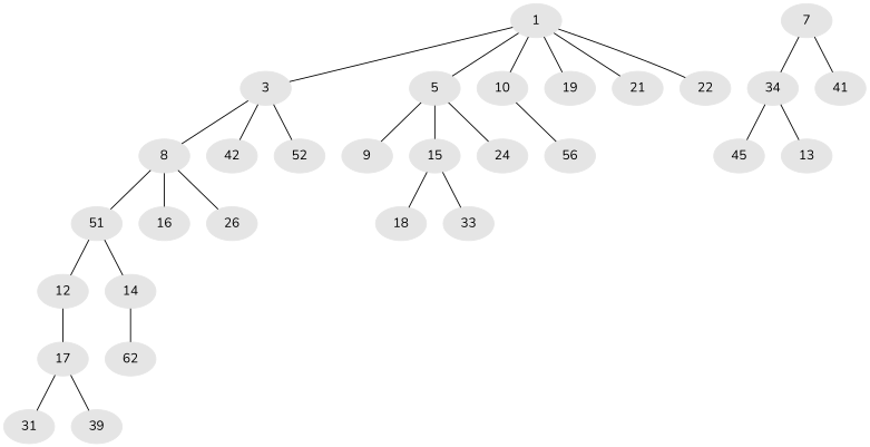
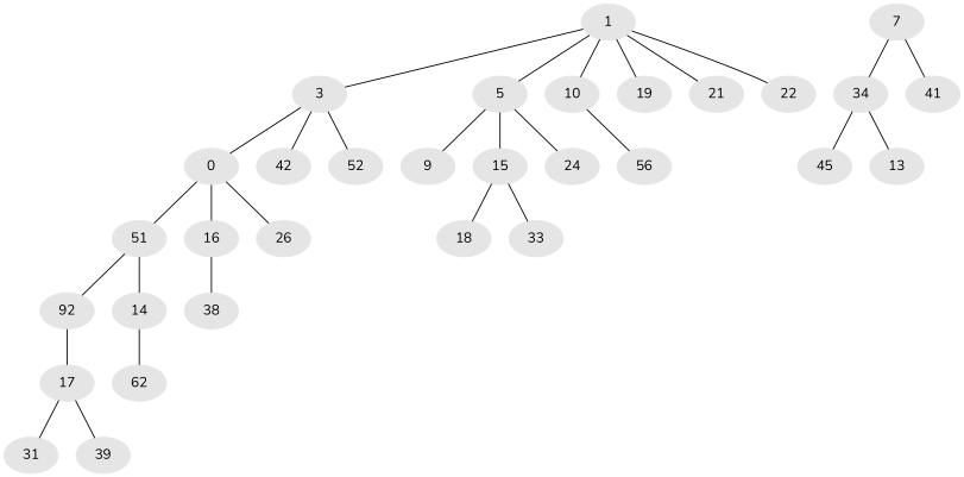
  graph {
    fontname=Nunito
    node [color=gray90 fontname=Nunito style=filled]
    edge [fontname=Nunito]
    1 [super="+2"]
    3 [super="+4"]
    5 [super="+6"]
    10
    19 [super="+51"]
    21 [super="+54"]
    22
-   8 [super="+35"]
+   8 [super="+35" label=0]
    42
    52
    9 [super="+47+40"]
    15 [super="+23"]
    24
    7 [super="+27+30"]
    34
    41 [super="+63"]
    56
    n18 [label=51 super="+32"]
    16 [super="+28"]
    26
    18
    33 [super="+37"]
    45 [super="+58"]
    n24 [label=13]
-   12 [super="+13+20"]
+   12 [super="+13+20" label=92]
    14
+   38 [super="+50+57"]
    17 [super="+25"]
    62
    31
    39 [super="+46"]
    1 -- 3
    1 -- 5
    1 -- 10
    1 -- 19
    1 -- 21
    1 -- 22
    3 -- 8
    3 -- 42
    3 -- 52
    5 -- 9
    5 -- 15
    5 -- 24
    10 -- 56
    8 -- n18
    8 -- 16
    8 -- 26
    15 -- 18
    15 -- 33
    7 -- 34
    7 -- 41
    34 -- 45
    34 -- n24
    n18 -- 12
    n18 -- 14
+   16 -- 38
    12 -- 17
    14 -- 62
    17 -- 31
    17 -- 39
  }
